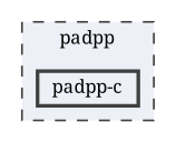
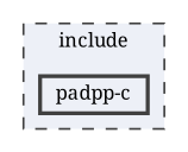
  digraph {
    compound=true
    fontname="Noto Serif"
    n1 [color=grey25 fillcolor="#edf0f7" fontname="Noto Serif" fontsize=10 height=0.2 label="padpp-c" shape=box style="filled,bold" width=0.4]
    subgraph cluster_1 {
      bgcolor="#edf0f7"
      fontsize=10
-     label=padpp
+     label=include
      pencolor=grey25
      style="filled,dashed"
      n1
    }
  }
